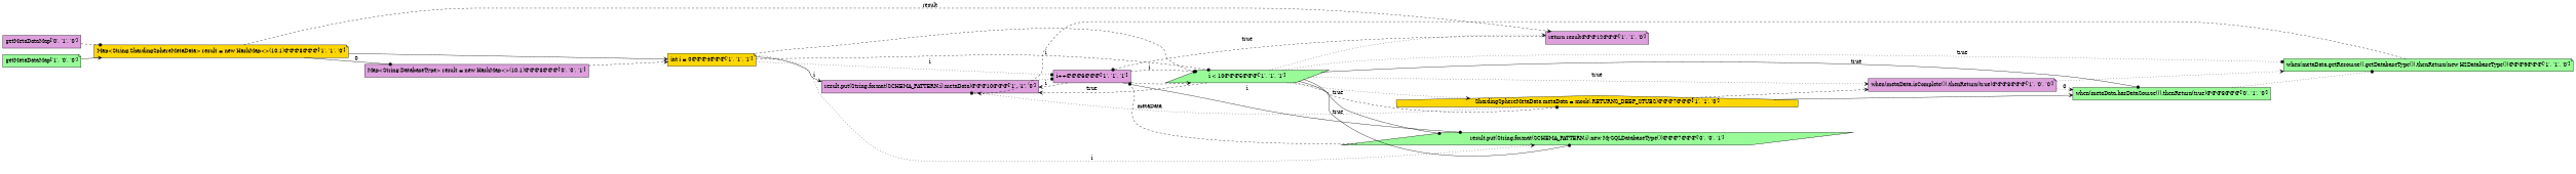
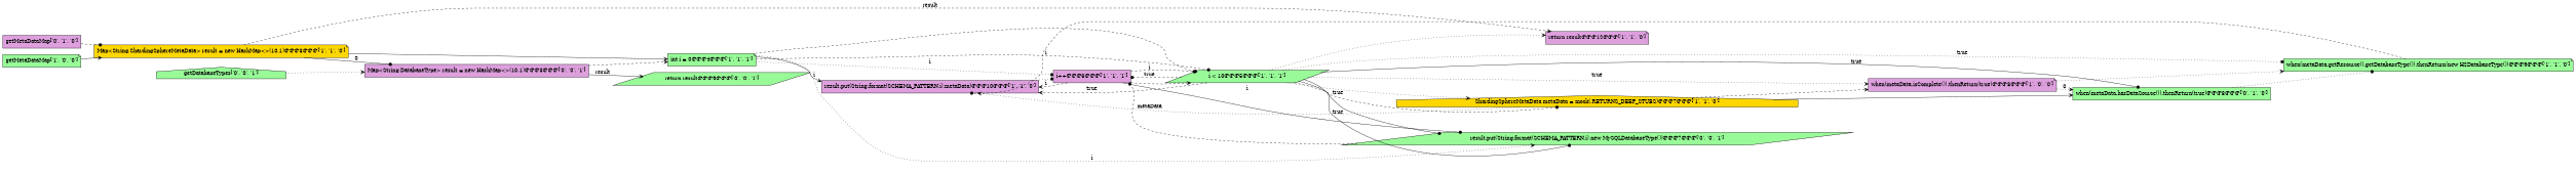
  digraph {
    rankdir=LR
    node [fillcolor=palegreen shape=note style=filled]
    edge [arrowhead=vee style=dashed]
    n1 [fillcolor=plum label="result.put(String.format(SCHEMA_PATTERN,i),metaData)@@@10@@@['1', '1', '0']" shape=box]
    n2 [fillcolor=plum label="i++@@@6@@@['1', '1', '1']" shape=box]
    n3 [label="result.put(String.format(SCHEMA_PATTERN,i),new MySQLDatabaseType())@@@7@@@['0', '0', '1']" shape=parallelogram]
    n4 [label="i < 10@@@5@@@['1', '1', '1']" shape=parallelogram]
    n5 [fillcolor=plum label="getMetaDataMap['0', '1', '0']" shape=box]
    n6 [fillcolor=gold label="Map<String,ShardingSphereMetaData> result = new HashMap<>(10,1)@@@3@@@['1', '1', '0']"]
-   n7 [fillcolor=gold label="int i = 0@@@4@@@['1', '1', '1']"]
+   n7 [label="int i = 0@@@4@@@['1', '1', '1']"]
    n8 [fillcolor=plum label="Map<String,DatabaseType> result = new HashMap<>(10,1)@@@3@@@['0', '0', '1']" shape=box]
    n9 [fillcolor=plum label="return result@@@12@@@['1', '1', '0']"]
    n10 [label="when(metaData.getResource().getDatabaseType()).thenReturn(new H2DatabaseType())@@@9@@@['1', '1', '0']"]
    n11 [label="when(metaData.hasDataSource()).thenReturn(true)@@@8@@@['0', '1', '0']" shape=box]
    n12 [fillcolor=plum label="when(metaData.isComplete()).thenReturn(true)@@@8@@@['1', '0', '0']"]
    n13 [fillcolor=gold label="ShardingSphereMetaData metaData = mock(,RETURNS_DEEP_STUBS)@@@7@@@['1', '1', '0']" shape=house]
+   n14 [label="return result@@@9@@@['0', '0', '1']" shape=parallelogram]
+   n15 [label="getDatabaseTypes['0', '0', '1']" shape=house]
    n16 [label="getMetaDataMap['1', '0', '0']"]
    n1 -> n2 [arrowhead=dot style=dotted]
    n2 -> n1 [label=i]
    n2 -> n3 [arrowhead=dot label=i style=solid]
    n2 -> n4
    n2 -> n4 [arrowhead=dot label=i]
    n3 -> n2 [arrowhead=dot]
    n4 -> n1 [label=true]
-   n9 -> n2 [arrowhead=dot label=true]
+   n4 -> n2 [arrowhead=dot label=true]
    n4 -> n3 [arrowhead=dot style=solid]
    n4 -> n3 [arrowhead=dot label=true style=solid]
    n4 -> n9 [style=dotted]
    n4 -> n10 [arrowhead=dot label=true style=dotted]
    n4 -> n11 [arrowhead=dot label=true style=solid]
    n4 -> n12 [label=true style=dotted]
    n4 -> n13 [arrowhead=dot label=true]
    n4 -> n13 [style=dotted]
    n5 -> n6 [arrowhead=dot]
    n6 -> n7 [style=solid]
    n6 -> n8 [arrowhead=dot label=0 style=solid]
    n6 -> n9 [label=result]
    n7 -> n1 [label=i style=solid]
    n7 -> n2 [arrowhead=dot label=i style=dotted]
    n7 -> n3 [label=i style=dotted]
    n7 -> n4 [arrowhead=dot]
    n7 -> n4 [arrowhead=dot label=i]
    n8 -> n7
+   n8 -> n14 [label=result style=solid]
    n10 -> n1 [arrowhead=dot]
    n11 -> n10 [arrowhead=dot style=dotted]
    n12 -> n10 [style=dotted]
    n12 -> n11 [label=0 style=dotted]
    n13 -> n1 [label=metaData style=dotted]
    n13 -> n11 [style=solid]
    n13 -> n12
+   n15 -> n8 [style=dotted]
    n16 -> n6 [style=solid]
  }
